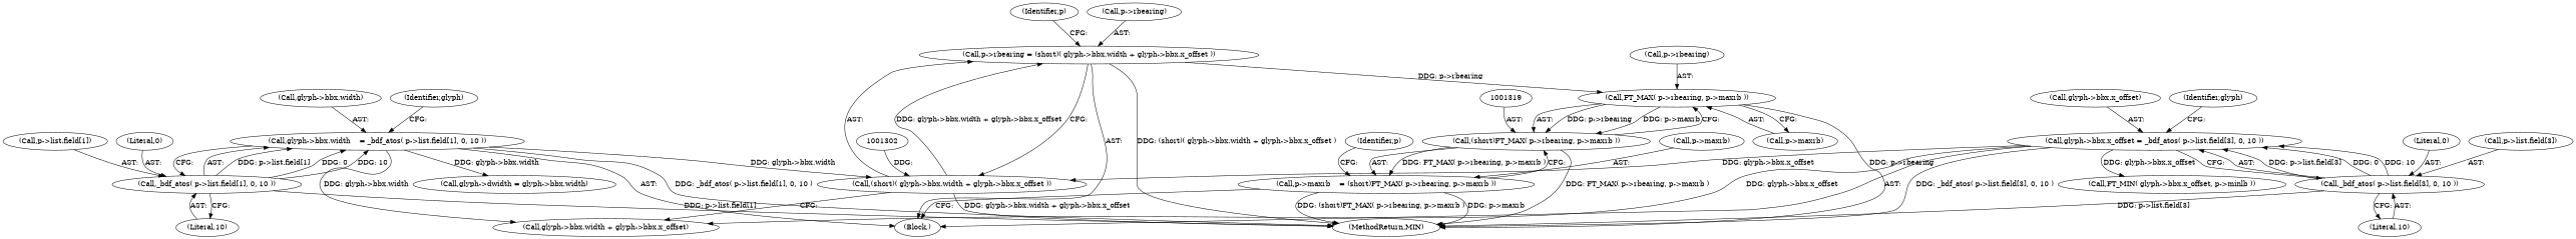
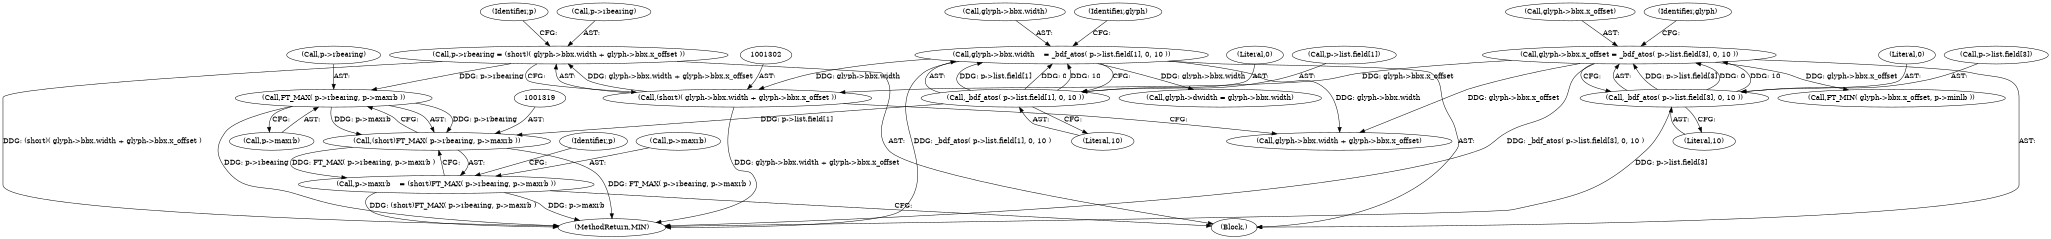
  digraph {
    n1 [label="(Call,p->rbearing = (short)( glyph->bbx.width + glyph->bbx.x_offset ))"]
    n2 [label="(Call,(short)( glyph->bbx.width + glyph->bbx.x_offset ))"]
    n3 [label="(Call,FT_MAX( p->rbearing, p->maxrb ))"]
    n4 [label="(Block,)"]
    n5 [label="(MethodReturn,MIN)"]
    n6 [label="(Call,glyph->bbx.width + glyph->bbx.x_offset)"]
    n7 [label="(Call,(short)FT_MAX( p->rbearing, p->maxrb ))"]
    n8 [label="(Call,p->maxrb)"]
    n9 [label="(Call,glyph->bbx.width    = _bdf_atos( p->list.field[1], 0, 10 ))"]
    n10 [label="(Call,_bdf_atos( p->list.field[1], 0, 10 ))"]
    n11 [label="(Call,glyph->dwidth = glyph->bbx.width)"]
    n12 [label="(Literal,10)"]
    n13 [label="(Call,glyph->bbx.x_offset = _bdf_atos( p->list.field[3], 0, 10 ))"]
    n14 [label="(Call,_bdf_atos( p->list.field[3], 0, 10 ))"]
    n15 [label="(Call,FT_MIN( glyph->bbx.x_offset, p->minlb ))"]
    n16 [label="(Literal,10)"]
    n17 [label="(Call,p->maxrb    = (short)FT_MAX( p->rbearing, p->maxrb ))"]
    n18 [label="(Identifier,p)"]
    n19 [label="(Literal,0)"]
    n20 [label="(Literal,0)"]
    n21 [label="(Call,glyph->bbx.x_offset)"]
    n22 [label="(Call,p->rbearing)"]
    n23 [label="(Identifier,glyph)"]
    n24 [label="(Call,glyph->bbx.width)"]
    n25 [label="(Call,p->rbearing)"]
    n26 [label="(Call,p->list.field[3])"]
    n27 [label="(Call,p->maxrb)"]
    n28 [label="(Identifier,glyph)"]
    n29 [label="(Call,p->list.field[1])"]
    n30 [label="(Identifier,p)"]
    1001302
    1001319
    n1 -> n2 [label="CFG: "]
    n1 -> n3 [label="DDG: p->rbearing"]
    n1 -> n4 [label="AST: "]
    n1 -> n5 [label="DDG: (short)( glyph->bbx.width + glyph->bbx.x_offset )"]
    n2 -> n1 [label="AST: "]
    n2 -> n1 [label="DDG: glyph->bbx.width + glyph->bbx.x_offset"]
    n2 -> n5 [label="DDG: glyph->bbx.width + glyph->bbx.x_offset"]
    n2 -> n6 [label="CFG: "]
    n3 -> n5 [label="DDG: p->rbearing"]
    n3 -> n7 [label="AST: "]
    n3 -> n7 [label="DDG: p->rbearing"]
    n3 -> n7 [label="DDG: p->maxrb"]
    n3 -> n8 [label="CFG: "]
    n7 -> n3 [label="CFG: "]
    n7 -> n5 [label="DDG: FT_MAX( p->rbearing, p->maxrb )"]
    n7 -> n17 [label="AST: "]
    n7 -> n17 [label="DDG: FT_MAX( p->rbearing, p->maxrb )"]
    n8 -> n3 [label="AST: "]
    n9 -> n2 [label="DDG: glyph->bbx.width"]
    n9 -> n4 [label="AST: "]
    n9 -> n5 [label="DDG: _bdf_atos( p->list.field[1], 0, 10 )"]
    n9 -> n6 [label="DDG: glyph->bbx.width"]
    n9 -> n10 [label="CFG: "]
    n9 -> n11 [label="DDG: glyph->bbx.width"]
-   n10 -> n5 [label="DDG: p->list.field[1]"]
+   n10 -> n7 [label="DDG: p->list.field[1]"]
    n10 -> n9 [label="AST: "]
    n10 -> n9 [label="DDG: p->list.field[1]"]
    n10 -> n9 [label="DDG: 0"]
    n10 -> n9 [label="DDG: 10"]
    n10 -> n12 [label="CFG: "]
    n12 -> n10 [label="AST: "]
    n13 -> n2 [label="DDG: glyph->bbx.x_offset"]
    n13 -> n4 [label="AST: "]
    n13 -> n5 [label="DDG: _bdf_atos( p->list.field[3], 0, 10 )"]
    n13 -> n6 [label="DDG: glyph->bbx.x_offset"]
    n13 -> n14 [label="CFG: "]
    n13 -> n15 [label="DDG: glyph->bbx.x_offset"]
    n14 -> n5 [label="DDG: p->list.field[3]"]
    n14 -> n13 [label="AST: "]
    n14 -> n13 [label="DDG: p->list.field[3]"]
    n14 -> n13 [label="DDG: 0"]
    n14 -> n13 [label="DDG: 10"]
    n14 -> n16 [label="CFG: "]
    n16 -> n14 [label="AST: "]
    n17 -> n4 [label="CFG: "]
    n17 -> n5 [label="DDG: (short)FT_MAX( p->rbearing, p->maxrb )"]
    n17 -> n5 [label="DDG: p->maxrb"]
    n17 -> n7 [label="CFG: "]
    n18 -> n1 [label="CFG: "]
    n19 -> n14 [label="AST: "]
    n20 -> n10 [label="AST: "]
    n21 -> n13 [label="AST: "]
    n22 -> n3 [label="AST: "]
    n23 -> n13 [label="CFG: "]
    n24 -> n9 [label="AST: "]
    n25 -> n1 [label="AST: "]
    n26 -> n14 [label="AST: "]
    n27 -> n17 [label="AST: "]
    n28 -> n9 [label="CFG: "]
    n29 -> n10 [label="AST: "]
    n30 -> n17 [label="CFG: "]
-   1001302 -> n2 [label="DDG: "]
+   1001302 -> n2 [label="AST: "]
    1001319 -> n7 [label="AST: "]
  }
